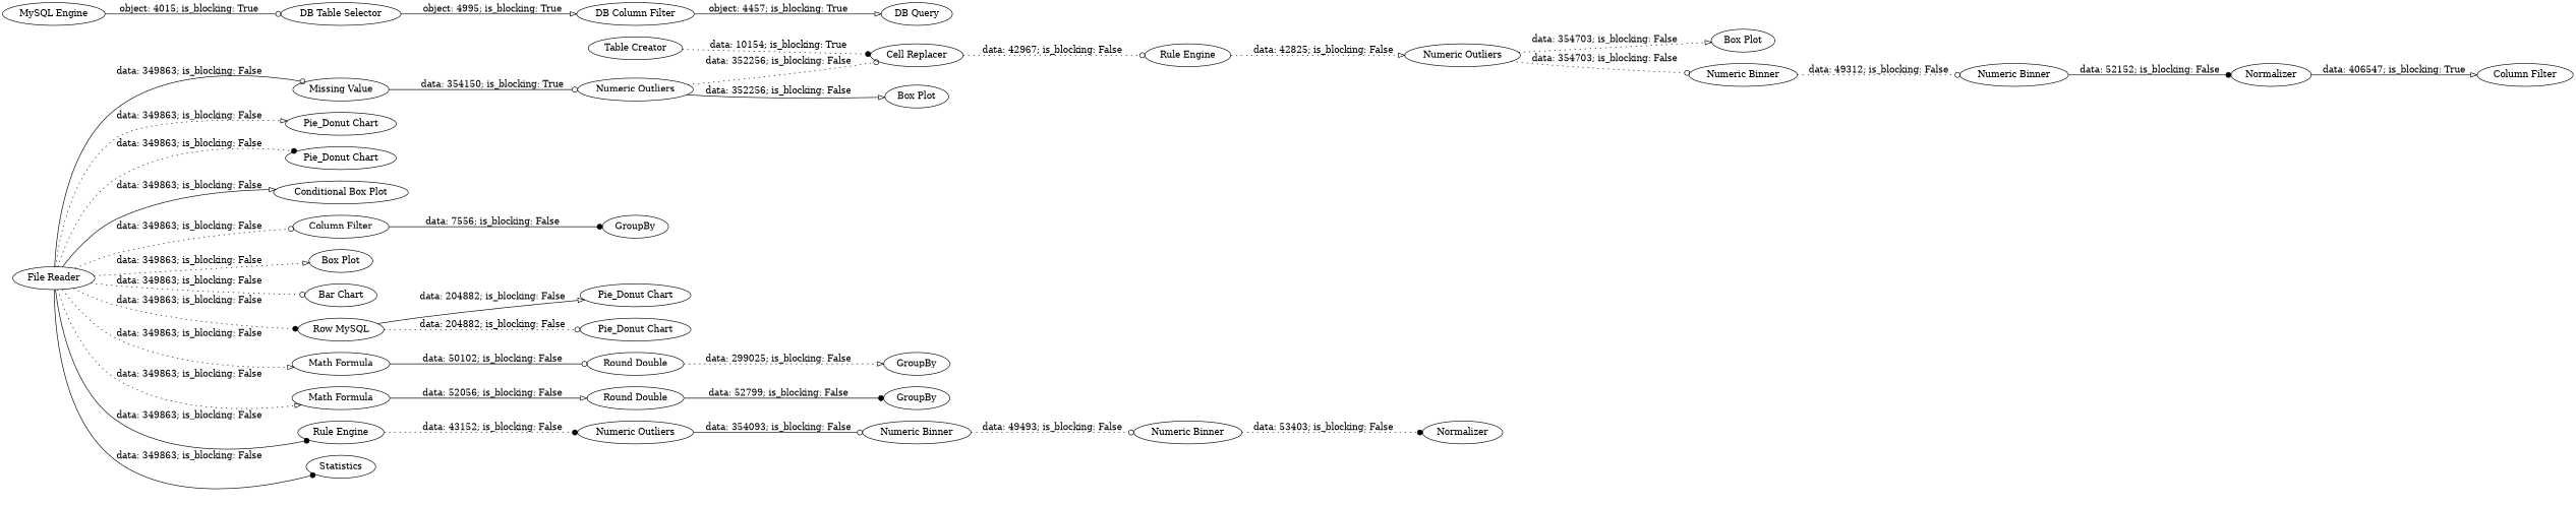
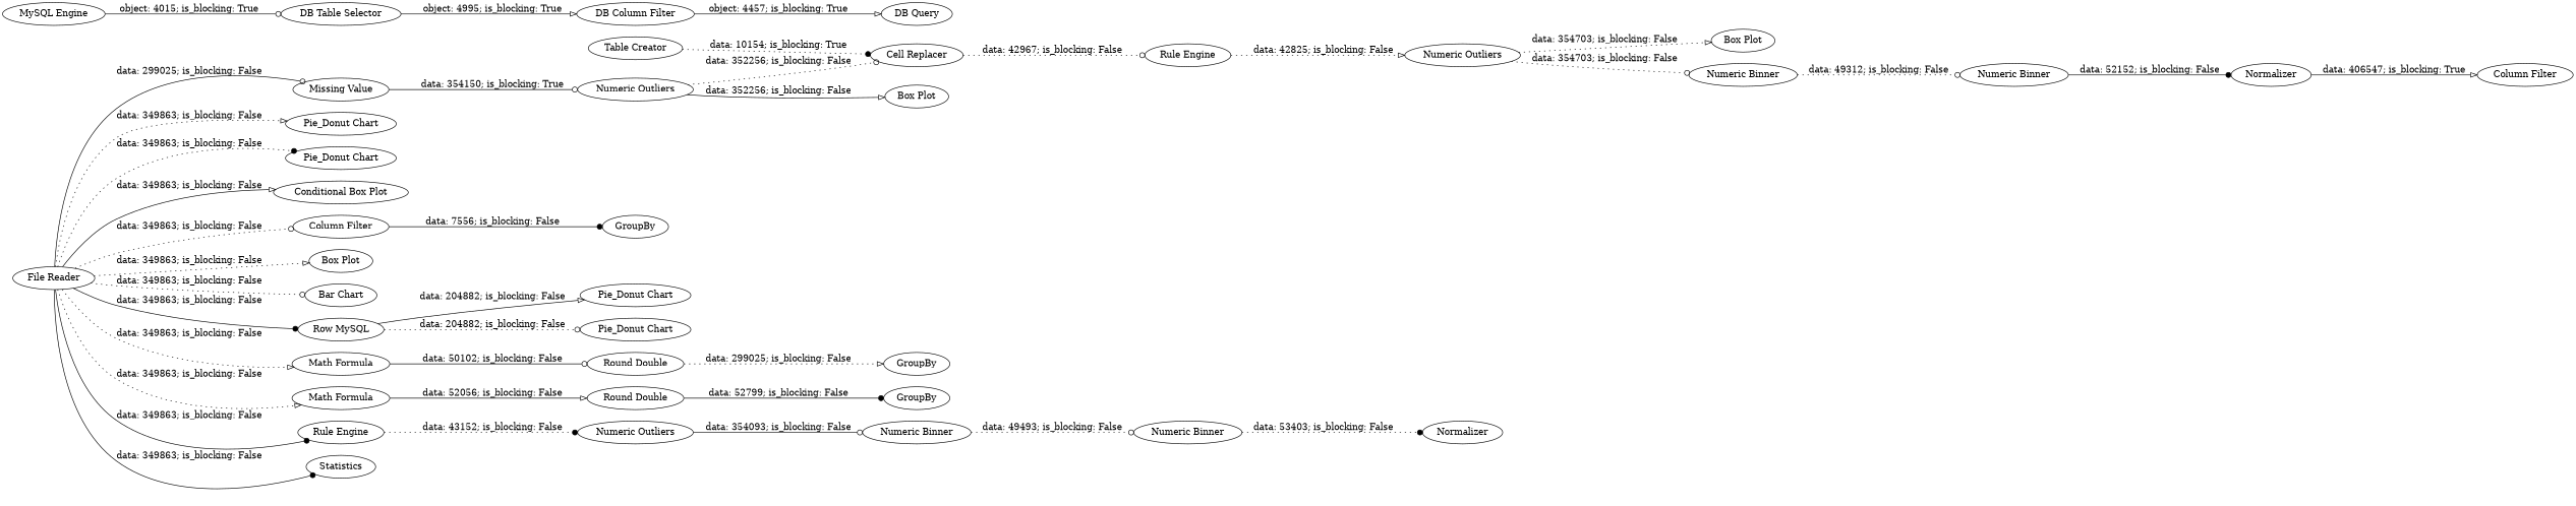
  digraph {
    rankdir=LR
    edge [arrowhead=onormal style=dotted]
    n1 [label="Missing Value"]
    n2 [label="Numeric Outliers"]
    n3 [label="Box Plot"]
    n4 [label="Cell Replacer"]
    n5 [label="Pie_Donut Chart"]
    n6 [label="File Reader"]
    n7 [label="Pie_Donut Chart"]
    n8 [label="Conditional Box Plot"]
    n9 [label="Column Filter"]
    n10 [label="Box Plot"]
    n11 [label="Bar Chart"]
    n12 [label="Row MySQL"]
    n13 [label="Math Formula"]
    n14 [label="Math Formula"]
    n15 [label="Rule Engine"]
    n16 [label=Statistics]
    n17 [label=GroupBy]
    n18 [label="Pie_Donut Chart"]
    n19 [label="Pie_Donut Chart"]
    n20 [label="Round Double"]
    n21 [label="Round Double"]
    n22 [label="Numeric Outliers"]
    n23 [label="MySQL Engine"]
    n24 [label="DB Table Selector"]
    n25 [label="DB Column Filter"]
    n26 [label="Rule Engine"]
    n27 [label=GroupBy]
    n28 [label="Numeric Binner"]
    n29 [label="Numeric Binner"]
    n30 [label=Normalizer]
    n31 [label="Box Plot"]
    n32 [label=GroupBy]
    n33 [label="Numeric Binner"]
    n34 [label="Numeric Binner"]
    n35 [label=Normalizer]
    n36 [label="DB Query"]
    n37 [label="Column Filter"]
    n38 [label="Table Creator"]
    n39 [label="Numeric Outliers"]
    n1 -> n2 [arrowhead=odot label="data: 354150; is_blocking: True" style=solid]
    n2 -> n3 [label="data: 352256; is_blocking: False" style=solid]
    n2 -> n4 [arrowhead=odot label="data: 352256; is_blocking: False"]
    n4 -> n26 [arrowhead=odot label="data: 42967; is_blocking: False"]
-   n6 -> n1 [arrowhead=odot label="data: 349863; is_blocking: False" style=solid]
+   n6 -> n1 [arrowhead=odot label="data: 299025; is_blocking: False" style=solid]
    n6 -> n5 [label="data: 349863; is_blocking: False"]
    n6 -> n7 [arrowhead=dot label="data: 349863; is_blocking: False"]
    n6 -> n8 [label="data: 349863; is_blocking: False" style=solid]
    n6 -> n9 [arrowhead=odot label="data: 349863; is_blocking: False"]
    n6 -> n10 [label="data: 349863; is_blocking: False"]
    n6 -> n11 [arrowhead=odot label="data: 349863; is_blocking: False"]
-   n6 -> n12 [arrowhead=dot label="data: 349863; is_blocking: False"]
+   n6 -> n12 [arrowhead=dot label="data: 349863; is_blocking: False" style=solid]
    n6 -> n13 [label="data: 349863; is_blocking: False"]
    n6 -> n14 [label="data: 349863; is_blocking: False"]
    n6 -> n15 [arrowhead=dot label="data: 349863; is_blocking: False" style=solid]
    n6 -> n16 [arrowhead=dot label="data: 349863; is_blocking: False" style=solid]
    n9 -> n17 [arrowhead=dot label="data: 7556; is_blocking: False" style=solid]
    n12 -> n18 [label="data: 204882; is_blocking: False" style=solid]
    n12 -> n19 [arrowhead=odot label="data: 204882; is_blocking: False"]
    n13 -> n20 [arrowhead=odot label="data: 50102; is_blocking: False" style=solid]
    n14 -> n21 [label="data: 52056; is_blocking: False" style=solid]
    n15 -> n22 [arrowhead=dot label="data: 43152; is_blocking: False"]
    n20 -> n32 [label="data: 299025; is_blocking: False"]
    n21 -> n27 [arrowhead=dot label="data: 52799; is_blocking: False" style=solid]
    n22 -> n28 [arrowhead=odot label="data: 354093; is_blocking: False" style=solid]
    n23 -> n24 [arrowhead=odot label="object: 4015; is_blocking: True" style=solid]
    n24 -> n25 [label="object: 4995; is_blocking: True" style=solid]
    n25 -> n36 [label="object: 4457; is_blocking: True" style=solid]
    n26 -> n39 [label="data: 42825; is_blocking: False"]
    n28 -> n29 [arrowhead=odot label="data: 49493; is_blocking: False"]
    n29 -> n30 [arrowhead=dot label="data: 53403; is_blocking: False"]
    n33 -> n34 [arrowhead=odot label="data: 49312; is_blocking: False"]
    n34 -> n35 [arrowhead=dot label="data: 52152; is_blocking: False" style=solid]
    n35 -> n37 [label="data: 406547; is_blocking: True" style=solid]
    n38 -> n4 [arrowhead=dot label="data: 10154; is_blocking: True"]
    n39 -> n31 [label="data: 354703; is_blocking: False"]
    n39 -> n33 [arrowhead=odot label="data: 354703; is_blocking: False"]
  }
